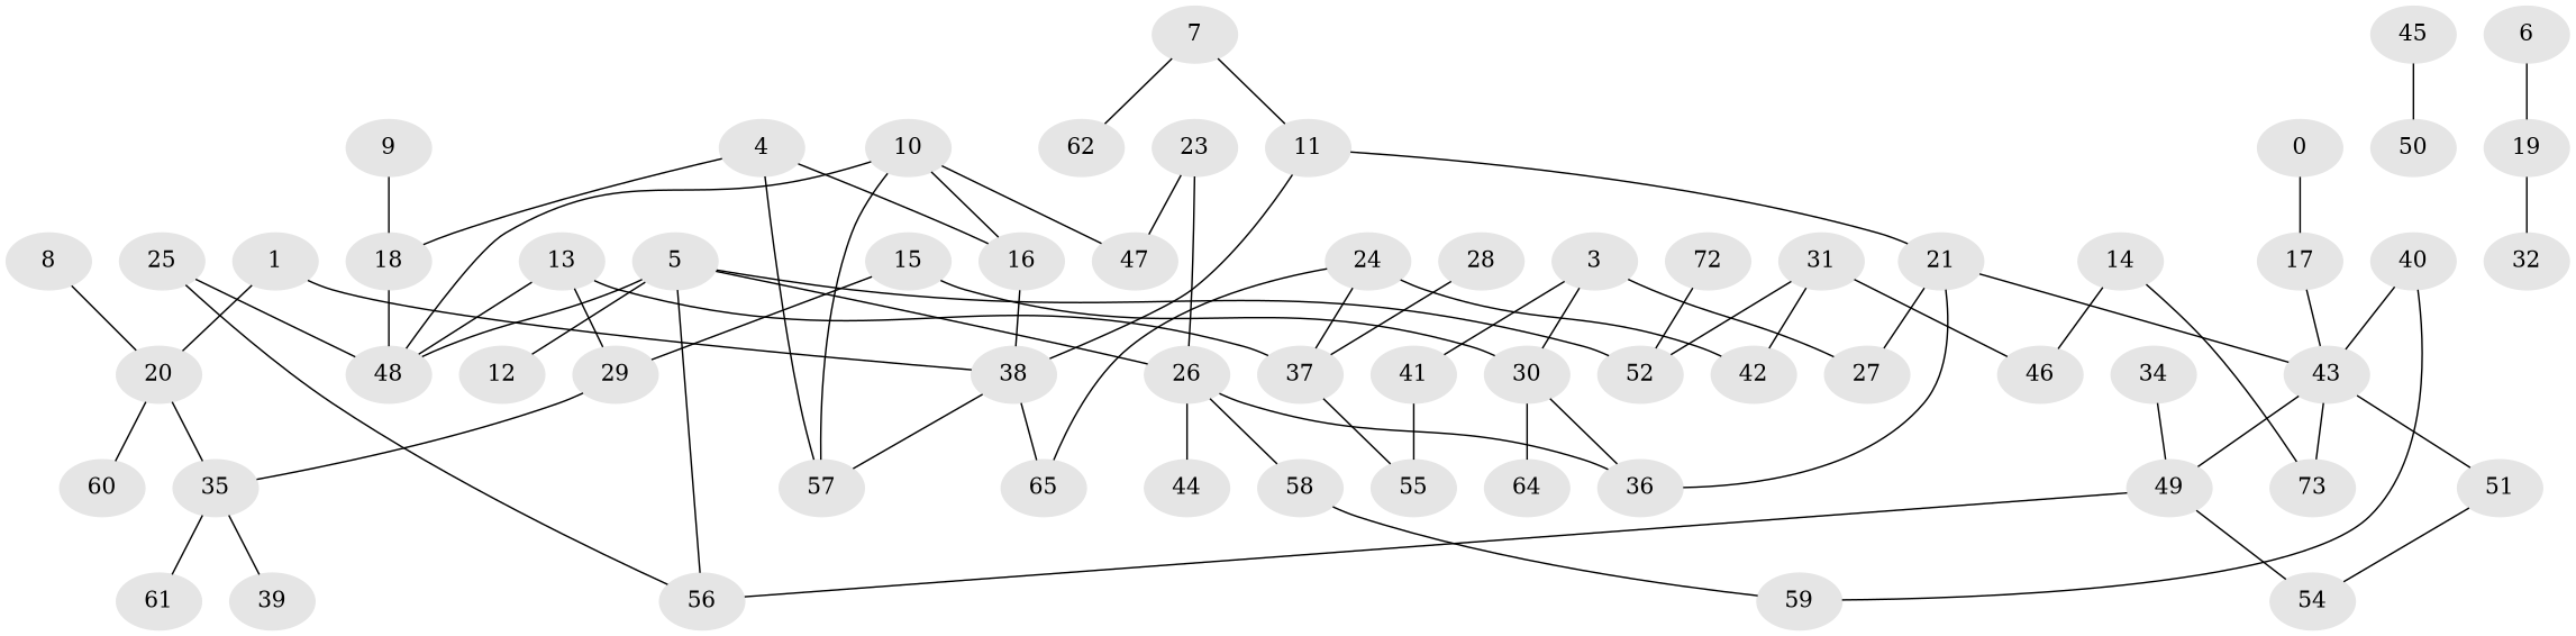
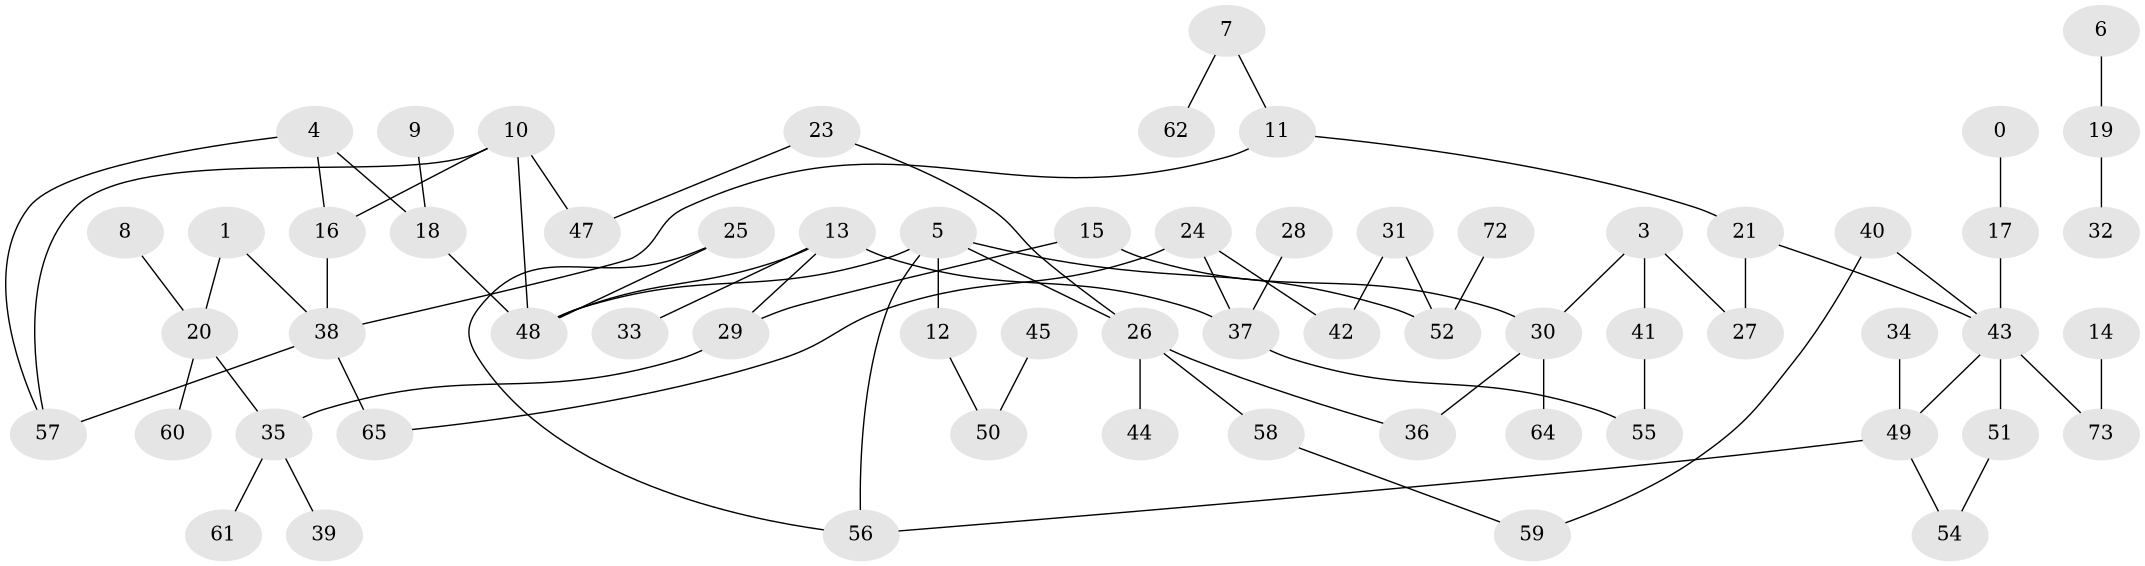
  graph {
    node [color=gray90 style=filled]
    1
    20
    38
    35
    60
    57
    65
    n8 [label=0]
    17
    43
    3
    27
    30
    41
    36
    64
    55
    4
    16
    18
    48
    5
    12
    26
    52
    56
    50
    44
    58
    6
    19
    32
    7
    11
    62
    21
    8
    9
    10
    47
    13
    29
+   33
    37
    14
-   46
    n47 [label=73]
    15
    49
    51
    39
    61
    n53 [label=72]
    23
    24
    42
    25
    59
    28
    31
    34
    54
    40
    45
    1 -- 20
    1 -- 38
    20 -- 35
    20 -- 60
    38 -- 57
    38 -- 65
    35 -- 39
    35 -- 61
    n8 -- 17
    17 -- 43
    43 -- n47
    43 -- 49
    43 -- 51
    3 -- 27
    3 -- 30
    3 -- 41
    30 -- 36
    30 -- 64
    41 -- 55
    4 -- 57
    4 -- 16
    4 -- 18
    16 -- 38
    18 -- 48
    5 -- 48
    5 -- 12
    5 -- 26
    5 -- 52
    5 -- 56
+   12 -- 50
    26 -- 36
    26 -- 44
    26 -- 58
    58 -- 59
    6 -- 19
    19 -- 32
    7 -- 11
    7 -- 62
    11 -- 38
    11 -- 21
    21 -- 43
    21 -- 27
-   21 -- 36
    8 -- 20
    9 -- 18
    10 -- 57
    10 -- 16
    10 -- 48
    10 -- 47
    13 -- 48
    13 -- 29
+   13 -- 33
    13 -- 37
    29 -- 35
    37 -- 55
-   14 -- 46
    14 -- n47
    15 -- 30
    15 -- 29
    49 -- 56
    49 -- 54
    51 -- 54
    n53 -- 52
    23 -- 26
    23 -- 47
    24 -- 65
    24 -- 37
    24 -- 42
    25 -- 48
    25 -- 56
    28 -- 37
    31 -- 52
-   31 -- 46
    31 -- 42
    34 -- 49
    40 -- 43
    40 -- 59
    45 -- 50
  }
